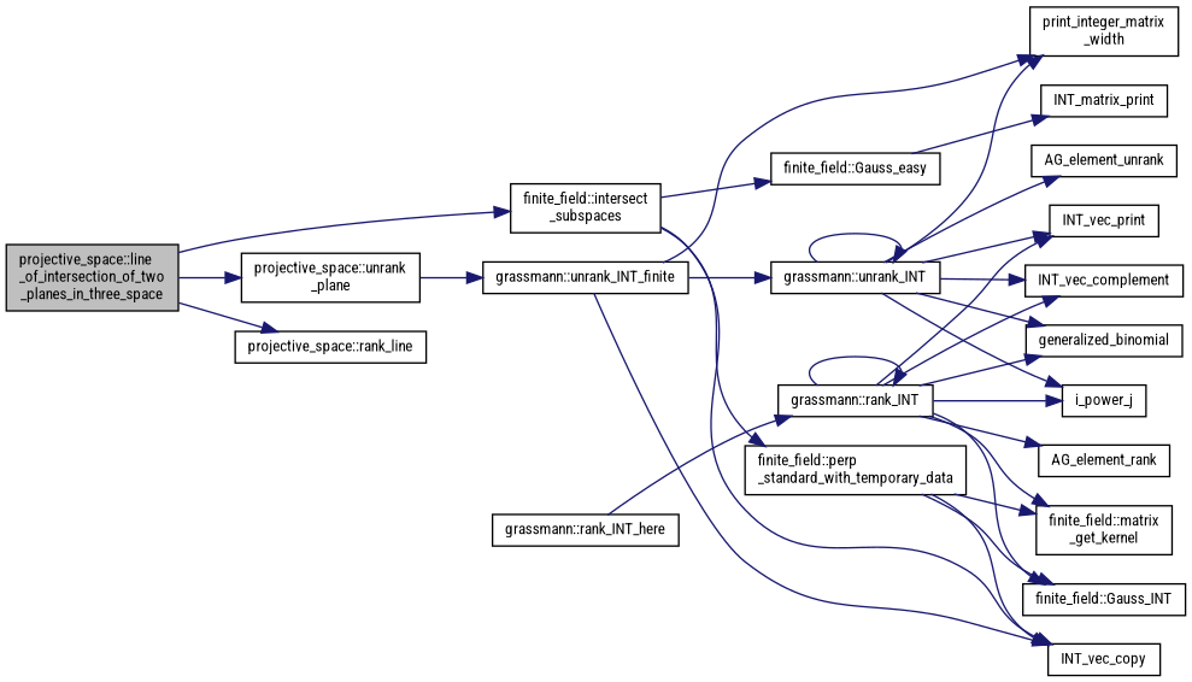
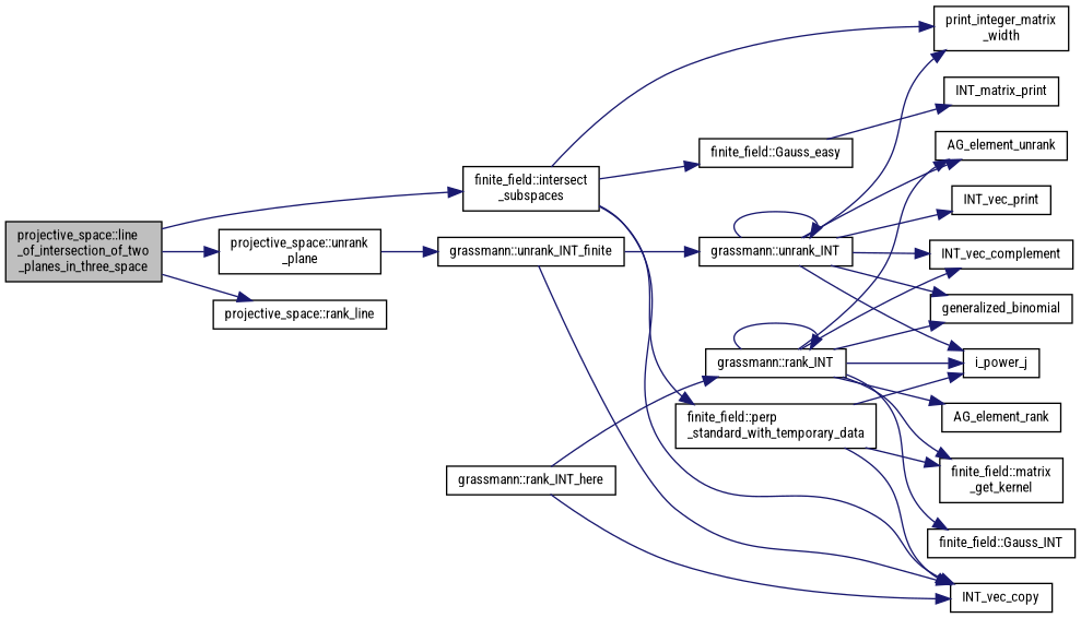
  digraph {
    fontname="Roboto Condensed"
    rankdir=LR
    node [color=black fillcolor=white fontname="Roboto Condensed" fontsize=10 shape=record style=filled]
    edge [color=midnightblue fontname="Roboto Condensed" fontsize=10 labelfontname=Helvetica labelfontsize=10 style=solid]
    n1 [fillcolor=grey75 fontcolor=black height=0.2 label="projective_space::line\l_of_intersection_of_two\l_planes_in_three_space" width=0.4]
    n2 [height=0.2 label="projective_space::unrank\l_plane" width=0.4]
    n3 [height=0.2 label="finite_field::intersect\l_subspaces" width=0.4]
    n4 [height=0.2 label="projective_space::rank_line" width=0.4]
    n5 [height=0.2 label="grassmann::unrank_INT_finite" width=0.4]
    n6 [height=0.2 label=INT_vec_copy width=0.4]
    n7 [height=0.2 label="print_integer_matrix\l_width" width=0.4]
    n8 [height=0.2 label="finite_field::perp\l_standard_with_temporary_data" width=0.4]
    n9 [height=0.2 label="finite_field::Gauss_easy" width=0.4]
    n10 [height=0.2 label="grassmann::unrank_INT" width=0.4]
    n11 [height=0.2 label=generalized_binomial width=0.4]
    n12 [height=0.2 label=i_power_j width=0.4]
    n13 [height=0.2 label=AG_element_unrank width=0.4]
    n14 [height=0.2 label=INT_vec_print width=0.4]
    n15 [height=0.2 label=INT_vec_complement width=0.4]
    n16 [height=0.2 label="finite_field::Gauss_INT" width=0.4]
    n17 [height=0.2 label="finite_field::matrix\l_get_kernel" width=0.4]
    n18 [height=0.2 label=INT_matrix_print width=0.4]
    n19 [height=0.2 label="grassmann::rank_INT_here" width=0.4]
    n20 [height=0.2 label="grassmann::rank_INT" width=0.4]
    n21 [height=0.2 label=AG_element_rank width=0.4]
    n1 -> n2
    n1 -> n3
    n1 -> n4
    n2 -> n5
    n3 -> n6
-   n5 -> n7
+   n3 -> n7
    n3 -> n8
    n3 -> n9
    n5 -> n6
    n5 -> n10
    n8 -> n6
-   n8 -> n16
+   n8 -> n12
    n8 -> n17
    n9 -> n18
    n10 -> n7
    n10 -> n10
    n10 -> n11
    n10 -> n12
    n10 -> n13
    n10 -> n14
    n10 -> n15
+   n19 -> n6
    n19 -> n20
    n20 -> n11
    n20 -> n12
-   n20 -> n14
+   n20 -> n13
    n20 -> n15
    n20 -> n16
    n20 -> n17
    n20 -> n20
    n20 -> n21
  }
